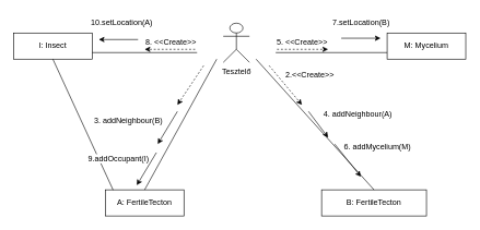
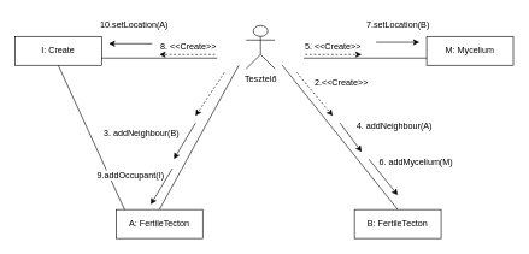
  <mxCell id="0" />
  <mxCell id="1" parent="0" />
  <mxCell id="2" value="A: FertileTecton" style="html=1;whiteSpace=wrap;" parent="1" vertex="1"><mxGeometry x="160" y="290" width="120" height="40" as="geometry" /></mxCell>
- <mxCell id="3" value="B: Fertile&lt;span style=&quot;background-color: transparent; color: light-dark(rgb(0, 0, 0), rgb(255, 255, 255));&quot;&gt;Tecton&lt;/span&gt;" style="html=1;whiteSpace=wrap;" parent="1" vertex="1"><mxGeometry x="490" y="290" width="160" height="40" as="geometry" /></mxCell>
+ <mxCell id="3" value="B: Fertile&lt;span style=&quot;background-color: transparent; color: light-dark(rgb(0, 0, 0), rgb(255, 255, 255));&quot;&gt;Tecton&lt;/span&gt;" style="html=1;whiteSpace=wrap;" parent="1" vertex="1"><mxGeometry x="490" y="290" width="120" height="40" as="geometry" /></mxCell>
  <mxCell id="4" value="M: Mycelium" style="html=1;whiteSpace=wrap;" parent="1" vertex="1"><mxGeometry x="590" y="50" width="120" height="40" as="geometry" /></mxCell>
  <mxCell id="5" value="" style="endArrow=none;html=1;rounded=0;exitX=0.5;exitY=0;exitDx=0;exitDy=0;entryX=0.25;entryY=1;entryDx=0;entryDy=0;" parent="1" source="2" edge="1"><mxGeometry width="50" height="50" relative="1" as="geometry"><mxPoint x="300" y="140" as="sourcePoint" /><mxPoint x="330" y="90" as="targetPoint" /></mxGeometry></mxCell>
  <mxCell id="6" value="" style="endArrow=none;html=1;rounded=0;entryX=0.75;entryY=1;entryDx=0;entryDy=0;exitX=0.5;exitY=0;exitDx=0;exitDy=0;" parent="1" source="3" edge="1"><mxGeometry width="50" height="50" relative="1" as="geometry"><mxPoint x="320" y="140" as="sourcePoint" /><mxPoint x="390" y="90" as="targetPoint" /></mxGeometry></mxCell>
  <mxCell id="7" value="" style="endArrow=none;html=1;rounded=0;entryX=1;entryY=0.75;entryDx=0;entryDy=0;exitX=0;exitY=0.75;exitDx=0;exitDy=0;" parent="1" source="4" edge="1"><mxGeometry width="50" height="50" relative="1" as="geometry"><mxPoint x="360" y="140" as="sourcePoint" /><mxPoint x="420" y="80" as="targetPoint" /></mxGeometry></mxCell>
  <mxCell id="8" value="" style="endArrow=classic;html=1;rounded=0;dashed=1;" parent="1" edge="1"><mxGeometry width="50" height="50" relative="1" as="geometry"><mxPoint x="310" y="100" as="sourcePoint" /><mxPoint x="270" y="160" as="targetPoint" /></mxGeometry></mxCell>
  <mxCell id="9" value="" style="endArrow=classic;html=1;rounded=0;" parent="1" edge="1"><mxGeometry width="50" height="50" relative="1" as="geometry"><mxPoint x="270" y="170" as="sourcePoint" /><mxPoint x="240" y="220" as="targetPoint" /></mxGeometry></mxCell>
  <mxCell id="10" value="&lt;span style=&quot;&quot;&gt;3. addNeighbour(B)&lt;/span&gt;" style="text;html=1;align=center;verticalAlign=middle;resizable=0;points=[];autosize=1;strokeColor=none;fillColor=none;labelBackgroundColor=default;" parent="1" vertex="1"><mxGeometry x="130" y="170" width="130" height="30" as="geometry" /></mxCell>
  <mxCell id="11" value="" style="endArrow=classic;html=1;rounded=0;dashed=1;" parent="1" edge="1"><mxGeometry width="50" height="50" relative="1" as="geometry"><mxPoint x="410" y="100" as="sourcePoint" /><mxPoint x="460" y="160" as="targetPoint" /></mxGeometry></mxCell>
  <mxCell id="12" value="" style="endArrow=classic;html=1;rounded=0;" parent="1" edge="1"><mxGeometry width="50" height="50" relative="1" as="geometry"><mxPoint x="470" y="170" as="sourcePoint" /><mxPoint x="500" y="210" as="targetPoint" /></mxGeometry></mxCell>
  <mxCell id="13" value="&amp;nbsp;2.&amp;lt;&amp;lt;Create&amp;gt;&amp;gt;" style="text;html=1;align=center;verticalAlign=middle;resizable=0;points=[];autosize=1;strokeColor=none;fillColor=none;" parent="1" vertex="1"><mxGeometry x="420" y="100" width="100" height="30" as="geometry" /></mxCell>
  <mxCell id="14" value="&lt;span style=&quot;&quot;&gt;4. addNeighbour(A)&lt;/span&gt;" style="text;html=1;align=center;verticalAlign=middle;resizable=0;points=[];autosize=1;strokeColor=none;fillColor=none;labelBackgroundColor=default;" parent="1" vertex="1"><mxGeometry x="480" y="160" width="130" height="30" as="geometry" /></mxCell>
  <mxCell id="15" value="" style="endArrow=classic;html=1;rounded=0;dashed=1;" parent="1" edge="1"><mxGeometry width="50" height="50" relative="1" as="geometry"><mxPoint x="422" y="75" as="sourcePoint" /><mxPoint x="500" y="75" as="targetPoint" /></mxGeometry></mxCell>
  <mxCell id="16" value="5. &amp;lt;&amp;lt;Create&amp;gt;&amp;gt;" style="text;html=1;align=center;verticalAlign=middle;resizable=0;points=[];autosize=1;strokeColor=none;fillColor=none;" parent="1" vertex="1"><mxGeometry x="410" y="50" width="100" height="30" as="geometry" /></mxCell>
  <mxCell id="17" value="" style="endArrow=classic;html=1;rounded=0;" parent="1" edge="1"><mxGeometry width="50" height="50" relative="1" as="geometry"><mxPoint x="510" y="220" as="sourcePoint" /><mxPoint x="550" y="270" as="targetPoint" /></mxGeometry></mxCell>
  <mxCell id="18" value="&lt;span style=&quot;&quot;&gt;6. addMycelium(M)&lt;/span&gt;" style="text;html=1;align=center;verticalAlign=middle;resizable=0;points=[];autosize=1;strokeColor=none;fillColor=none;labelBackgroundColor=default;" parent="1" vertex="1"><mxGeometry x="510" y="210" width="130" height="30" as="geometry" /></mxCell>
- <mxCell id="19" value="I: Insect" style="html=1;whiteSpace=wrap;" parent="1" vertex="1"><mxGeometry x="20" y="50" width="120" height="40" as="geometry" /></mxCell>
+ <mxCell id="19" value="I: Create" style="html=1;whiteSpace=wrap;" parent="1" vertex="1"><mxGeometry x="20" y="50" width="120" height="40" as="geometry" /></mxCell>
  <mxCell id="20" value="" style="endArrow=none;html=1;rounded=0;entryX=0;entryY=0.75;entryDx=0;entryDy=0;exitX=1;exitY=0.75;exitDx=0;exitDy=0;" parent="1" source="19" edge="1"><mxGeometry width="50" height="50" relative="1" as="geometry"><mxPoint x="240" y="130" as="sourcePoint" /><mxPoint x="300" y="80" as="targetPoint" /></mxGeometry></mxCell>
  <mxCell id="21" value="8. &amp;lt;&amp;lt;Create&amp;gt;&amp;gt;" style="text;html=1;align=center;verticalAlign=middle;resizable=0;points=[];autosize=1;strokeColor=none;fillColor=none;" parent="1" vertex="1"><mxGeometry x="210" y="50" width="100" height="30" as="geometry" /></mxCell>
  <mxCell id="22" value="" style="endArrow=classic;html=1;rounded=0;dashed=1;entryX=0.1;entryY=0.833;entryDx=0;entryDy=0;entryPerimeter=0;" parent="1" target="21" edge="1"><mxGeometry width="50" height="50" relative="1" as="geometry"><mxPoint x="297" y="75" as="sourcePoint" /><mxPoint x="240" y="75" as="targetPoint" /></mxGeometry></mxCell>
  <mxCell id="23" value="" style="endArrow=none;html=1;rounded=0;entryX=0.5;entryY=1;entryDx=0;entryDy=0;exitX=0.099;exitY=0.006;exitDx=0;exitDy=0;exitPerimeter=0;" parent="1" source="2" target="19" edge="1"><mxGeometry width="50" height="50" relative="1" as="geometry"><mxPoint x="20" y="140" as="sourcePoint" /><mxPoint x="70" y="90" as="targetPoint" /></mxGeometry></mxCell>
  <mxCell id="24" value="" style="endArrow=classic;html=1;rounded=0;" parent="1" edge="1"><mxGeometry width="50" height="50" relative="1" as="geometry"><mxPoint x="238" y="233" as="sourcePoint" /><mxPoint x="208" y="283" as="targetPoint" /></mxGeometry></mxCell>
  <mxCell id="25" value="&lt;span style=&quot;background-color: light-dark(#ffffff, var(--ge-dark-color, #121212));&quot;&gt;9.addOccupant(I)&lt;/span&gt;" style="text;html=1;align=center;verticalAlign=middle;resizable=0;points=[];autosize=1;strokeColor=none;fillColor=none;" parent="1" vertex="1"><mxGeometry x="120" y="228" width="120" height="30" as="geometry" /></mxCell>
  <mxCell id="26" value="" style="endArrow=classic;html=1;rounded=0;" parent="1" edge="1"><mxGeometry width="50" height="50" relative="1" as="geometry"><mxPoint x="210" y="60" as="sourcePoint" /><mxPoint x="150" y="60" as="targetPoint" /></mxGeometry></mxCell>
  <mxCell id="27" value="10.setLocation(A)" style="text;html=1;align=center;verticalAlign=middle;resizable=0;points=[];autosize=1;strokeColor=none;fillColor=none;" parent="1" vertex="1"><mxGeometry x="125" y="20" width="120" height="30" as="geometry" /></mxCell>
  <mxCell id="28" value="" style="endArrow=classic;html=1;rounded=0;" parent="1" edge="1"><mxGeometry width="50" height="50" relative="1" as="geometry"><mxPoint x="520" y="58" as="sourcePoint" /><mxPoint x="580" y="58" as="targetPoint" /></mxGeometry></mxCell>
  <mxCell id="29" value="7.setLocation(B)" style="text;html=1;align=center;verticalAlign=middle;resizable=0;points=[];autosize=1;strokeColor=none;fillColor=none;" parent="1" vertex="1"><mxGeometry x="495" y="20" width="110" height="30" as="geometry" /></mxCell>
  <mxCell id="30" value="Tesztelő" style="shape=umlActor;verticalLabelPosition=bottom;verticalAlign=top;html=1;" parent="1" vertex="1"><mxGeometry x="340" y="35" width="40" height="60" as="geometry" /></mxCell>
